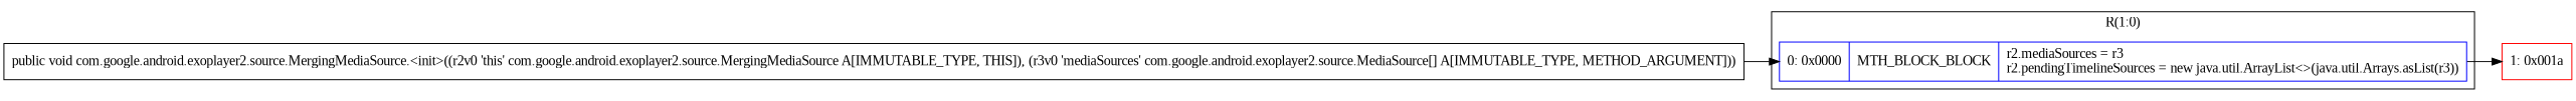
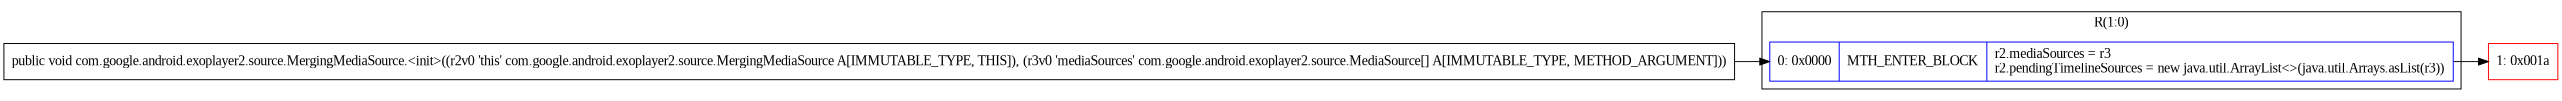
  digraph {
    rankdir=LR
    fontname="Liberation Serif"
    node [shape=record fontname="Liberation Serif"]
    edge [fontname="Liberation Serif"]
-   n1 [color=blue label="{0\:\ 0x0000|MTH_BLOCK_BLOCK\l|r2.mediaSources = r3\lr2.pendingTimelineSources = new java.util.ArrayList\<\>(java.util.Arrays.asList(r3))\l}"]
+   n1 [color=blue label="{0\:\ 0x0000|MTH_ENTER_BLOCK\l|r2.mediaSources = r3\lr2.pendingTimelineSources = new java.util.ArrayList\<\>(java.util.Arrays.asList(r3))\l}"]
    n2 [color=red label="{1\:\ 0x001a}"]
    n3 [label="{public void com.google.android.exoplayer2.source.MergingMediaSource.\<init\>((r2v0 'this' com.google.android.exoplayer2.source.MergingMediaSource A[IMMUTABLE_TYPE, THIS]), (r3v0 'mediaSources' com.google.android.exoplayer2.source.MediaSource[] A[IMMUTABLE_TYPE, METHOD_ARGUMENT])) }"]
    subgraph cluster_1 {
      label="R(1:0)"
      n1
    }
    n1 -> n2
    n3 -> n1
  }
